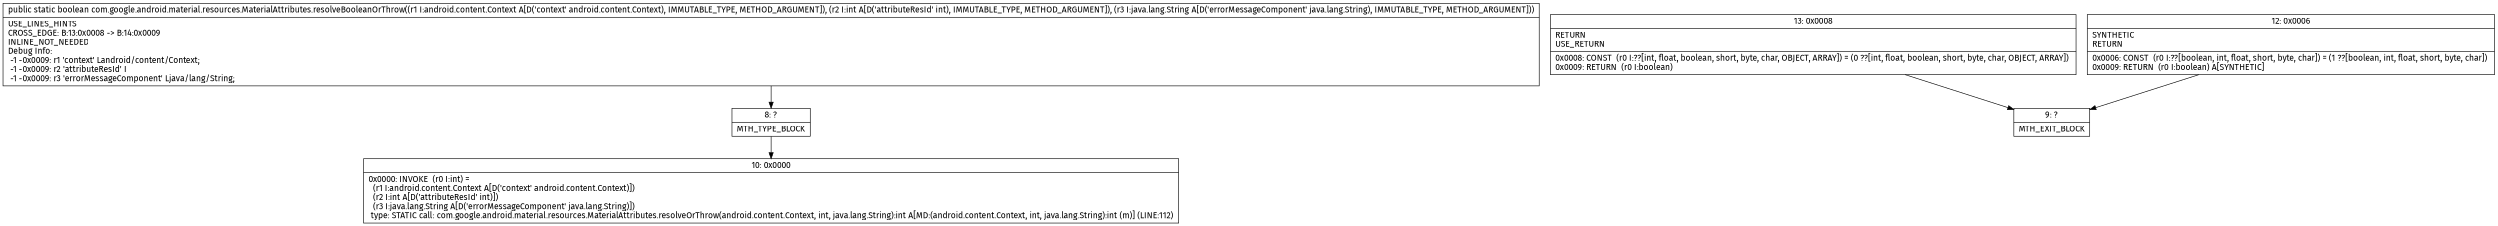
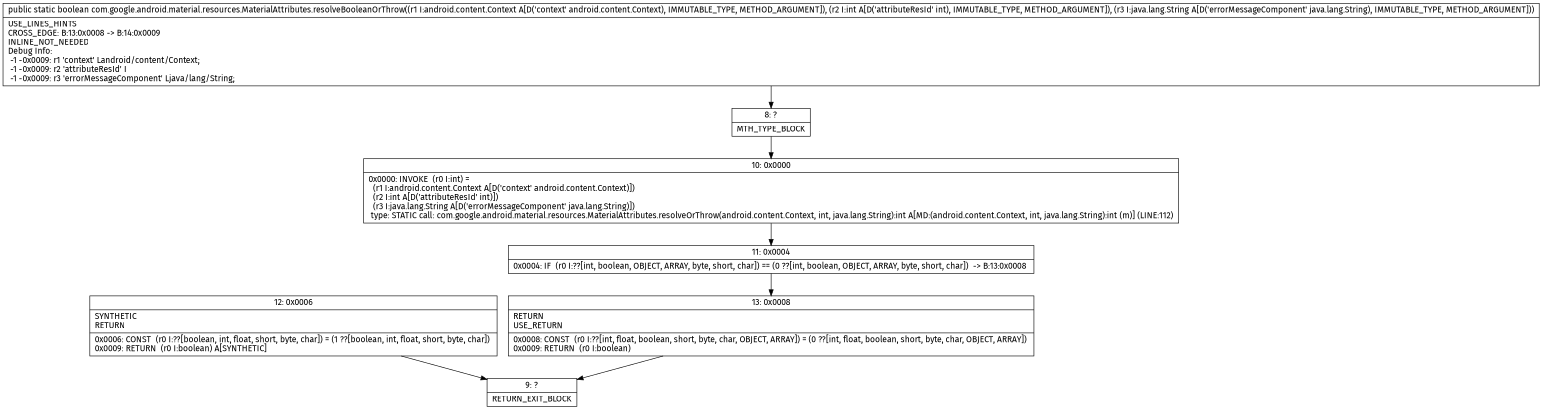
  digraph {
    fontname="Fira Sans"
    node [fontname="Fira Sans" shape=record]
    edge [fontname="Fira Sans"]
    n1 [label="{8\:\ ?|MTH_TYPE_BLOCK\l}"]
    n2 [label="{10\:\ 0x0000|0x0000: INVOKE  (r0 I:int) = \l  (r1 I:android.content.Context A[D('context' android.content.Context)])\l  (r2 I:int A[D('attributeResId' int)])\l  (r3 I:java.lang.String A[D('errorMessageComponent' java.lang.String)])\l type: STATIC call: com.google.android.material.resources.MaterialAttributes.resolveOrThrow(android.content.Context, int, java.lang.String):int A[MD:(android.content.Context, int, java.lang.String):int (m)] (LINE:112)\l}"]
+   n3 [label="{11\:\ 0x0004|0x0004: IF  (r0 I:??[int, boolean, OBJECT, ARRAY, byte, short, char]) == (0 ??[int, boolean, OBJECT, ARRAY, byte, short, char])  \-\> B:13:0x0008 \l}"]
    n4 [label="{13\:\ 0x0008|RETURN\lUSE_RETURN\l|0x0008: CONST  (r0 I:??[int, float, boolean, short, byte, char, OBJECT, ARRAY]) = (0 ??[int, float, boolean, short, byte, char, OBJECT, ARRAY]) \l0x0009: RETURN  (r0 I:boolean) \l}"]
    n5 [label="{12\:\ 0x0006|SYNTHETIC\lRETURN\l|0x0006: CONST  (r0 I:??[boolean, int, float, short, byte, char]) = (1 ??[boolean, int, float, short, byte, char]) \l0x0009: RETURN  (r0 I:boolean) A[SYNTHETIC]\l}"]
-   n6 [label="{9\:\ ?|MTH_EXIT_BLOCK\l}"]
+   n6 [label="{9\:\ ?|RETURN_EXIT_BLOCK\l}"]
    n7 [label="{public static boolean com.google.android.material.resources.MaterialAttributes.resolveBooleanOrThrow((r1 I:android.content.Context A[D('context' android.content.Context), IMMUTABLE_TYPE, METHOD_ARGUMENT]), (r2 I:int A[D('attributeResId' int), IMMUTABLE_TYPE, METHOD_ARGUMENT]), (r3 I:java.lang.String A[D('errorMessageComponent' java.lang.String), IMMUTABLE_TYPE, METHOD_ARGUMENT]))  | USE_LINES_HINTS\lCROSS_EDGE: B:13:0x0008 \-\> B:14:0x0009\lINLINE_NOT_NEEDED\lDebug Info:\l  \-1 \-0x0009: r1 'context' Landroid\/content\/Context;\l  \-1 \-0x0009: r2 'attributeResId' I\l  \-1 \-0x0009: r3 'errorMessageComponent' Ljava\/lang\/String;\l}"]
    n1 -> n2
+   n2 -> n3
+   n3 -> n4
    n4 -> n6
    n5 -> n6
    n7 -> n1
  }
